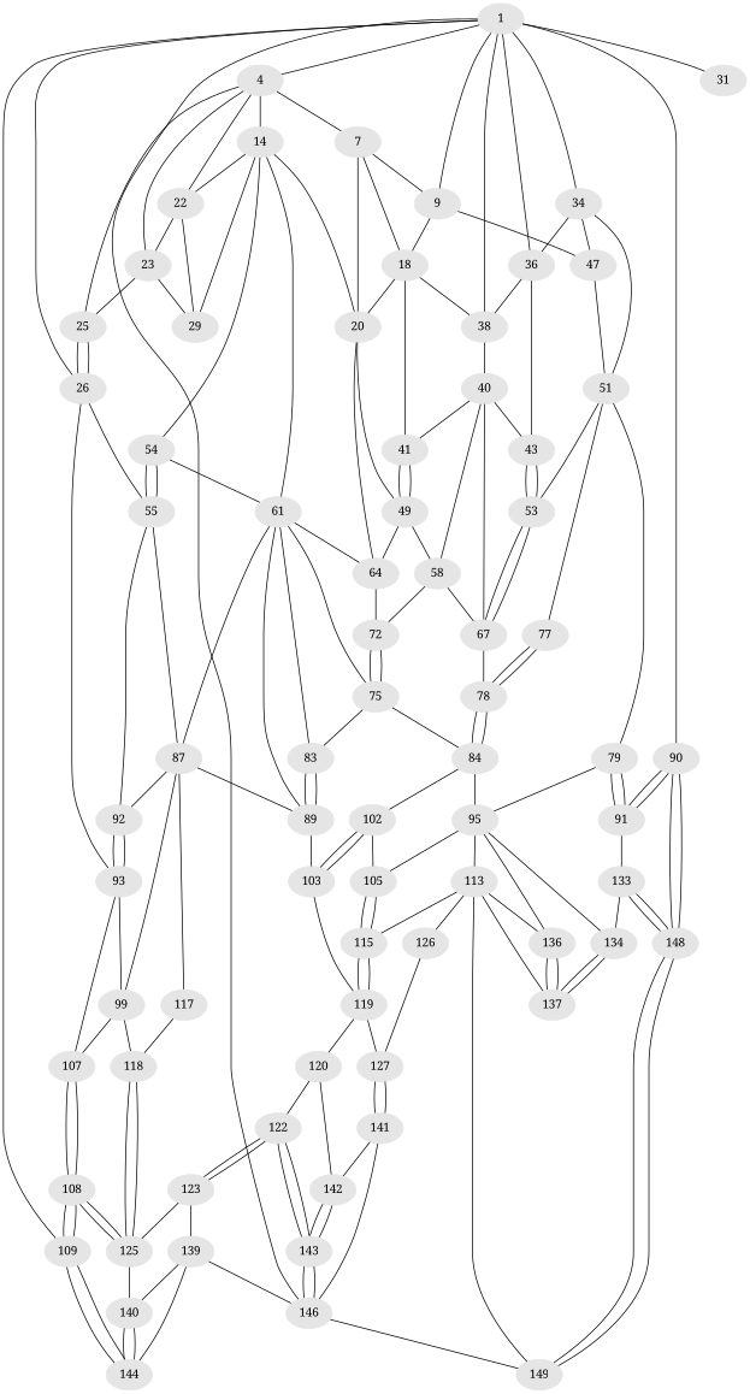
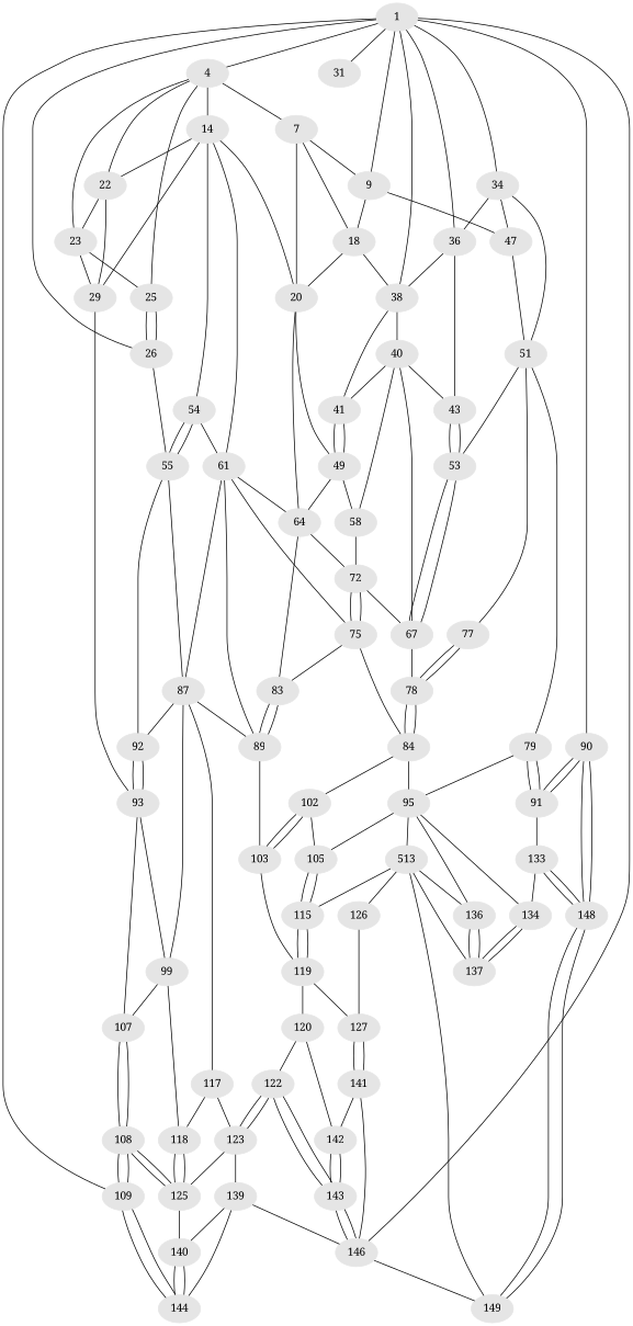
  graph {
    fontname="Noto Serif"
    node [color=gray90 fontname="Noto Serif" style=filled]
    edge [fontname="Noto Serif"]
    1 [super="+2+10"]
    4 [super="+24+5"]
    9 [super="+12"]
    26 [super="+56"]
    31
    34 [super="+35"]
    36 [super="+42"]
    38 [super="+39"]
    90
    109
    146 [super="+147+150"]
    7 [super="+8+17"]
    14 [super="+15+32"]
    22 [super="+28"]
    23 [super="+27"]
    25
    18 [super="+21+19"]
    47 [super="+48"]
    55 [super="+88"]
    93 [super="+94"]
    51 [super="+52+66"]
    43
    40 [super="+44"]
    91
    148
    144
    149
    20 [super="+45"]
    29
    54
    61 [super="+65+62"]
    41
    49 [super="+60"]
    64 [super="+68"]
    87 [super="+97"]
    75 [super="+82"]
    83
    89 [super="+100"]
    58 [super="+59"]
    72
    92
    99 [super="+116"]
    107
    53
    77
    79 [super="+80"]
    67 [super="+69"]
    78
    95 [super="+96+106"]
    117
    84 [super="+85"]
    103
    102
    133
    105
-   113 [super="+114+129"]
+   113 [super="+114+129" label=513]
    134
    136
    118
    123 [super="+124"]
    119 [super="+128"]
    120 [super="+121"]
    122
    142
    108
    115
    126
    137
    125 [super="+132"]
    127
    140
    139 [super="+145"]
    141
    143
    1 -- 4
    1 -- 9
    1 -- 26
    1 -- 31 [weight=2]
    1 -- 34
    1 -- 36
    1 -- 38
    1 -- 90 [weight=2]
    1 -- 109
    1 -- 146
    4 -- 7 [weight=2]
    4 -- 14 [weight=2]
    4 -- 22
    4 -- 23
    4 -- 25
    9 -- 18
    9 -- 47
    26 -- 55
-   26 -- 93
+   29 -- 93
    34 -- 36
    34 -- 47
    34 -- 51
    36 -- 38
    36 -- 43
    38 -- 40
    90 -- 91
    90 -- 91
    90 -- 148
    90 -- 148
    109 -- 144
    109 -- 144
    146 -- 149
    7 -- 9
    7 -- 18
    7 -- 20
    14 -- 22
    14 -- 20
    14 -- 29
    14 -- 54
    14 -- 61
    22 -- 23
    22 -- 29
    23 -- 25
    23 -- 29
    25 -- 26
    25 -- 26
    18 -- 38
    18 -- 20
-   18 -- 41
+   38 -- 41
    47 -- 51 [weight=2]
    55 -- 87
    55 -- 92
    93 -- 99
    93 -- 107
    51 -- 53
    51 -- 77
    51 -- 79
    43 -- 53
    43 -- 53
    40 -- 43
    40 -- 41
    40 -- 58
    40 -- 67
    91 -- 133
    148 -- 149
    148 -- 149
    20 -- 49
    20 -- 64
    54 -- 55
    54 -- 55
    54 -- 61
    61 -- 64
    61 -- 87
    61 -- 75
-   61 -- 83
+   64 -- 83
    61 -- 89
    41 -- 49
    41 -- 49
    49 -- 64
    49 -- 58
    64 -- 72
    87 -- 89
    87 -- 92
    87 -- 99
    87 -- 117
    75 -- 83
    75 -- 84
    83 -- 89
    83 -- 89
    89 -- 103
    58 -- 72
-   58 -- 67 [weight=2]
+   72 -- 67 [weight=2]
    72 -- 75
    72 -- 75
    92 -- 93
    92 -- 93
    99 -- 107
    99 -- 118
    107 -- 108
    107 -- 108
    53 -- 67
    53 -- 67
    77 -- 78
    77 -- 78
    79 -- 91
    79 -- 91
    79 -- 95
    67 -- 78
    78 -- 84
    78 -- 84
    95 -- 105
    95 -- 113 [weight=2]
    95 -- 134
    95 -- 136
    117 -- 118
+   117 -- 123
    84 -- 95
    84 -- 102
    103 -- 119
    102 -- 103
    102 -- 103
    102 -- 105
    133 -- 148
    133 -- 148
    133 -- 134
    105 -- 115
    105 -- 115
    113 -- 149
    113 -- 136
    113 -- 115
    113 -- 126 [weight=2]
    113 -- 137
    134 -- 137
    134 -- 137
    136 -- 137
    136 -- 137
    118 -- 125
    118 -- 125
    123 -- 125
    123 -- 139
    119 -- 120
    119 -- 127
    120 -- 122
    120 -- 142
    122 -- 123
    122 -- 123
    122 -- 143
    122 -- 143
    142 -- 143
    142 -- 143
    108 -- 109
    108 -- 109
    108 -- 125
    108 -- 125
    115 -- 119
    115 -- 119
    126 -- 127
    125 -- 140
    127 -- 141
    127 -- 141
    140 -- 144
    140 -- 144
    139 -- 146
    139 -- 144
    139 -- 140
    141 -- 146
    141 -- 142
    143 -- 146
    143 -- 146
  }
